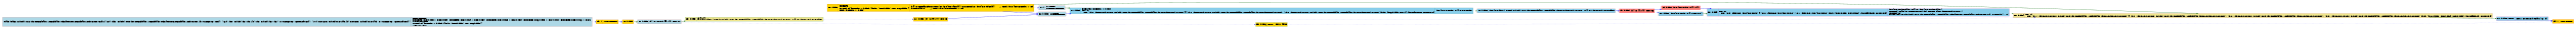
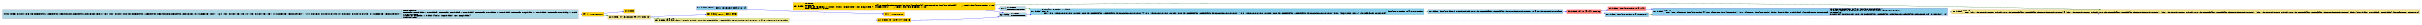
  digraph {
    fontname="DejaVu Sans Mono"
    rankdir=LR
    node [color=brown fillcolor=gold fontname="DejaVu Sans Mono" shape=record style=filled]
    edge [color=blue fontname="DejaVu Sans Mono" style=bold]
    n1 [label="{19\:\ ?|MTH_ENTER_BLOCK\l}"]
    n2 [label="{21\:\ 0x0000}"]
-   n3 [fillcolor=lightblue label="{22\:\ 0x0003|if (r5.mCommand == null) goto L17\l}"]
+   n3 [fillcolor=khaki label="{22\:\ 0x0003|if (r5.mCommand == null) goto L17\l}"]
    n4 [color=teal fillcolor=khaki label="{23\:\ 0x0005|r0 = null\ljava.lang.Class\<? extends androidx.core.view.accessibility.AccessibilityViewCommand$CommandArguments\> r2 = r5.mViewCommandArgumentClass\l}"]
    n5 [color=teal label="{35\:\ 0x0046|RETURN\l|return false\l}"]
    n6 [label="{24\:\ 0x0008|if (r2 == null) goto L5\l}"]
    n7 [color=deeppink label="{20\:\ ?|MTH_EXIT_BLOCK\l}"]
    n8 [fillcolor=khaki label="{33\:\ 0x003f|PHI: r0 \l  PHI: (r0v4 'viewCommandArgument' androidx.core.view.accessibility.AccessibilityViewCommand$CommandArguments) = (r0v1 'viewCommandArgument' androidx.core.view.accessibility.AccessibilityViewCommand$CommandArguments), (r0v2 'viewCommandArgument' androidx.core.view.accessibility.AccessibilityViewCommand$CommandArguments), (r0v3 'viewCommandArgument' androidx.core.view.accessibility.AccessibilityViewCommand$CommandArguments) binds: [B:24:0x0008, B:32:0x0029, B:25:0x000a] A[DONT_GENERATE, DONT_INLINE]\l}"]
    n9 [fillcolor=lightblue label="{36\:\ 0x000a|SYNTHETIC\lEXC_TOP_SPLITTER\l}"]
    n10 [color=deeppink fillcolor=skyblue label="{34\:\ 0x0045|RETURN\l|return r5.mCommand.perform(r6, r0)\l}"]
    n11 [color=teal fillcolor=skyblue label="{27\:\ 0x001d|ExcHandler: Exception \-\> 0x001d\lPHI: r0 \l  PHI: (r0v2 'viewCommandArgument' androidx.core.view.accessibility.AccessibilityViewCommand$CommandArguments) = (r0v1 'viewCommandArgument' androidx.core.view.accessibility.AccessibilityViewCommand$CommandArguments), (r0v3 'viewCommandArgument' androidx.core.view.accessibility.AccessibilityViewCommand$CommandArguments) binds: [B:36:0x000a, B:37:?] A[DONT_GENERATE, DONT_INLINE]\l|java.lang.Exception r1 = move\-exception\l}"]
    n12 [label="{25\:\ 0x000a|TRY_ENTER\lTRY_LEAVE\lTryCatch #0 \{Exception \-\> 0x001d, blocks: (B:25:0x000a), top: B:36:0x000a \}\lCatch: Exception \-\> 0x001d\l|r0 = r2.getDeclaredConstructor(new java.lang.Class[0]).newInstance(new java.lang.Object[0])     \/\/ Catch: java.lang.Exception \-\> L1d\lr0.setBundle(r7)     \/\/ Catch: java.lang.Exception \-\> L1d\l}"]
    n13 [fillcolor=lightblue label="{37\:\ ?|SYNTHETIC\lEXC_BOTTOM_SPLITTER\l}"]
    n14 [fillcolor=skyblue label="{28\:\ 0x001e|java.lang.Class\<? extends androidx.core.view.accessibility.AccessibilityViewCommand$CommandArguments\> r2 = r5.mViewCommandArgumentClass\l}"]
    n15 [color=deeppink fillcolor=salmon label="{29\:\ 0x0020|if (r2 != null) goto L16\l}"]
    n16 [color=deeppink fillcolor=salmon label="{30\:\ 0x0022|java.lang.String r2 = \"null\"\l}"]
    n17 [fillcolor=skyblue label="{31\:\ 0x0025|java.lang.String r2 = r2.getName()\l}"]
    n18 [color=deeppink fillcolor=skyblue label="{32\:\ 0x0029|PHI: r2 \l  PHI: (r2v3 'className' java.lang.String) = (r2v2 'className' java.lang.String), (r2v4 'className' java.lang.String) binds: [B:31:0x0025, B:30:0x0022] A[DONT_GENERATE, DONT_INLINE]\l|java.lang.StringBuilder r3 = new java.lang.StringBuilder()\lr3.append(\"Failed to execute command with argument class ViewCommandArgument: \")\lr3.append(r2)\landroid.util.Log.e(androidx.core.view.accessibility.AccessibilityNodeInfoCompat.AccessibilityActionCompat.TAG, r3.toString(), r1)\l}"]
    n19 [fillcolor=lightblue label="{public boolean androidx.core.view.accessibility.AccessibilityNodeInfoCompat.AccessibilityActionCompat.perform((r5v0 'this' androidx.core.view.accessibility.AccessibilityNodeInfoCompat$AccessibilityActionCompat A[IMMUTABLE_TYPE, THIS]), (r6v0 'view' android.view.View A[D('view' android.view.View), IMMUTABLE_TYPE, METHOD_ARGUMENT]), (r7v0 'arguments' android.os.Bundle A[D('arguments' android.os.Bundle), IMMUTABLE_TYPE, METHOD_ARGUMENT]))  | USE_LINES_HINTS\lCROSS_EDGE: B:25:0x000a \-\> B:33:0x003f, CROSS_EDGE: B:32:0x0029 \-\> B:33:0x003f, CROSS_EDGE: B:31:0x0025 \-\> B:32:0x0029, CROSS_EDGE: B:36:0x000a \-\> B:27:0x001d, CROSS_EDGE: B:35:0x0046 \-\> B:20:?\lINLINE_NOT_NEEDED\lTryCatch #0 \{Exception \-\> 0x001d, blocks: (B:25:0x000a), top: B:36:0x000a \}\lTYPE_VARS: EMPTY\l}"]
    n1 -> n2
-   n2 -> n3 [color=darkgreen]
+   n1 -> n3 [color=darkgreen]
    n3 -> n4 [color=darkgreen]
-   n3 -> n5 [style=dotted]
+   n3 -> n5
    n4 -> n6 [style=dotted]
    n5 -> n7 [style=dotted]
    n6 -> n8 [style=dotted]
    n6 -> n9
-   n8 -> n10 [color=darkgreen]
    n9 -> n11
    n10 -> n7
    n11 -> n14 [color=darkgreen style=dotted]
    n12 -> n8 [color=darkgreen]
    n12 -> n9
    n12 -> n13 [style=dotted]
    n13 -> n11 [color=darkgreen]
    n14 -> n15
    n15 -> n16
    n15 -> n17 [style=dotted]
    n16 -> n18
    n17 -> n18 [color=darkgreen]
    n18 -> n8 [color=darkgreen style=dotted]
    n19 -> n1 [style=dotted]
  }
